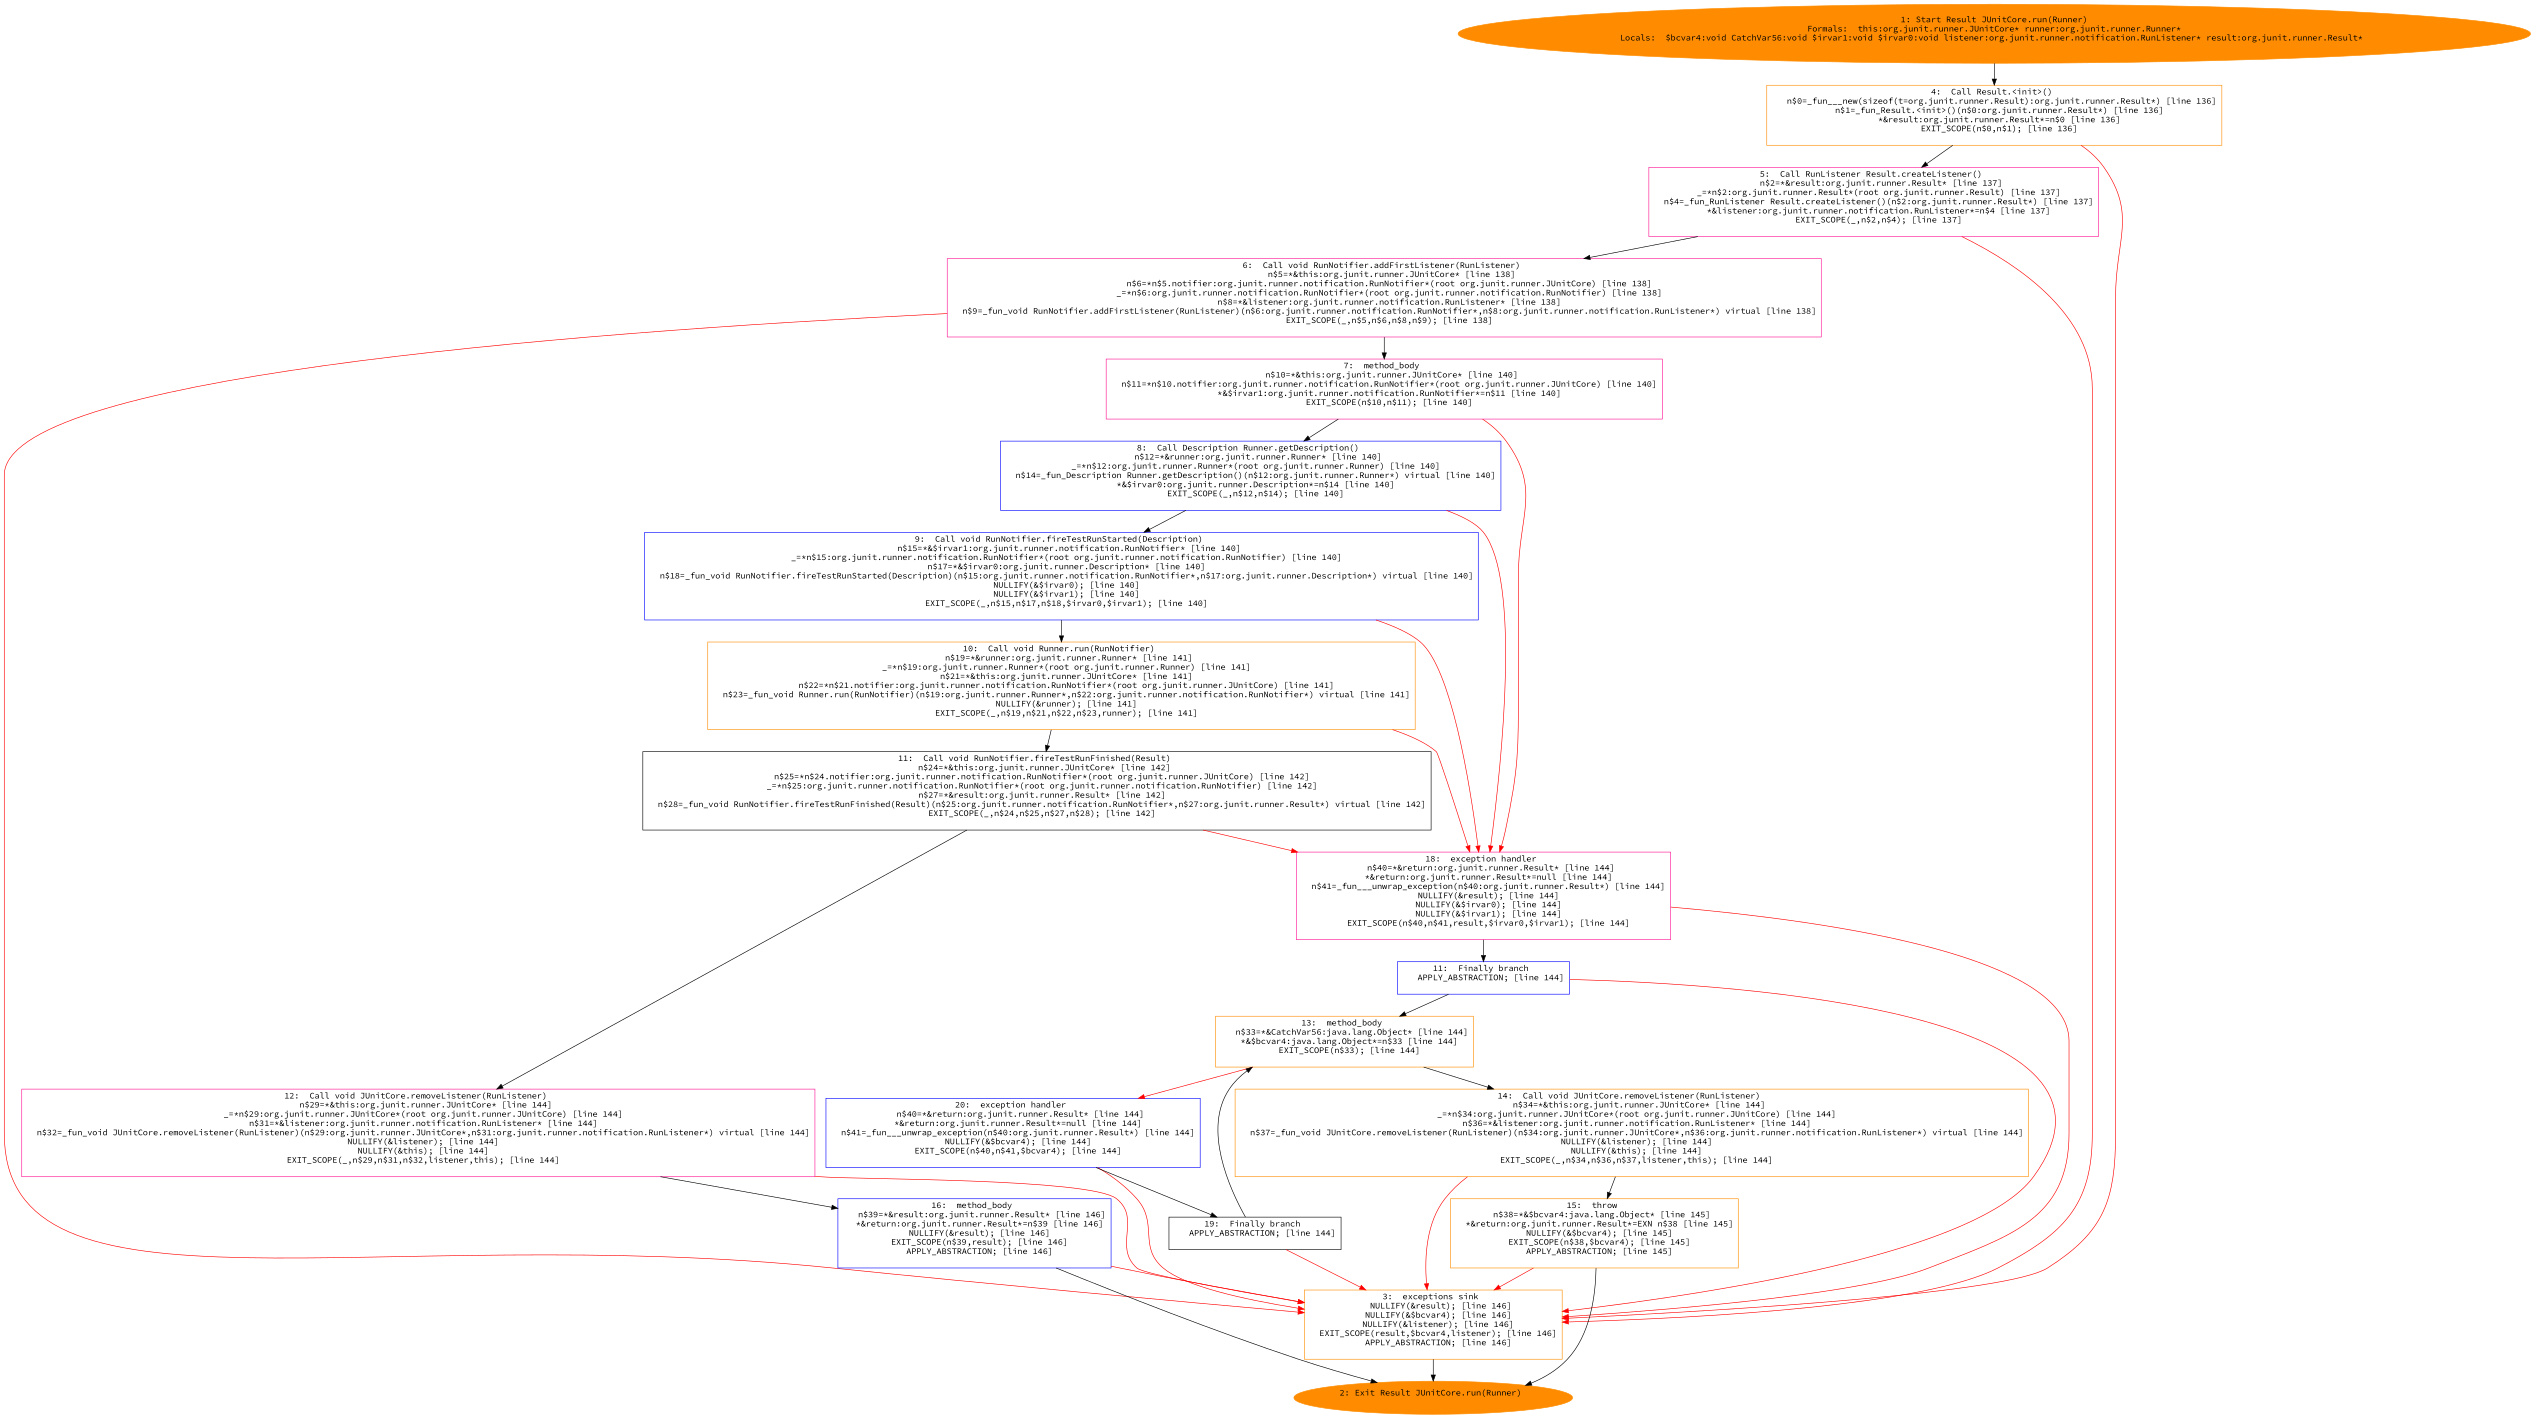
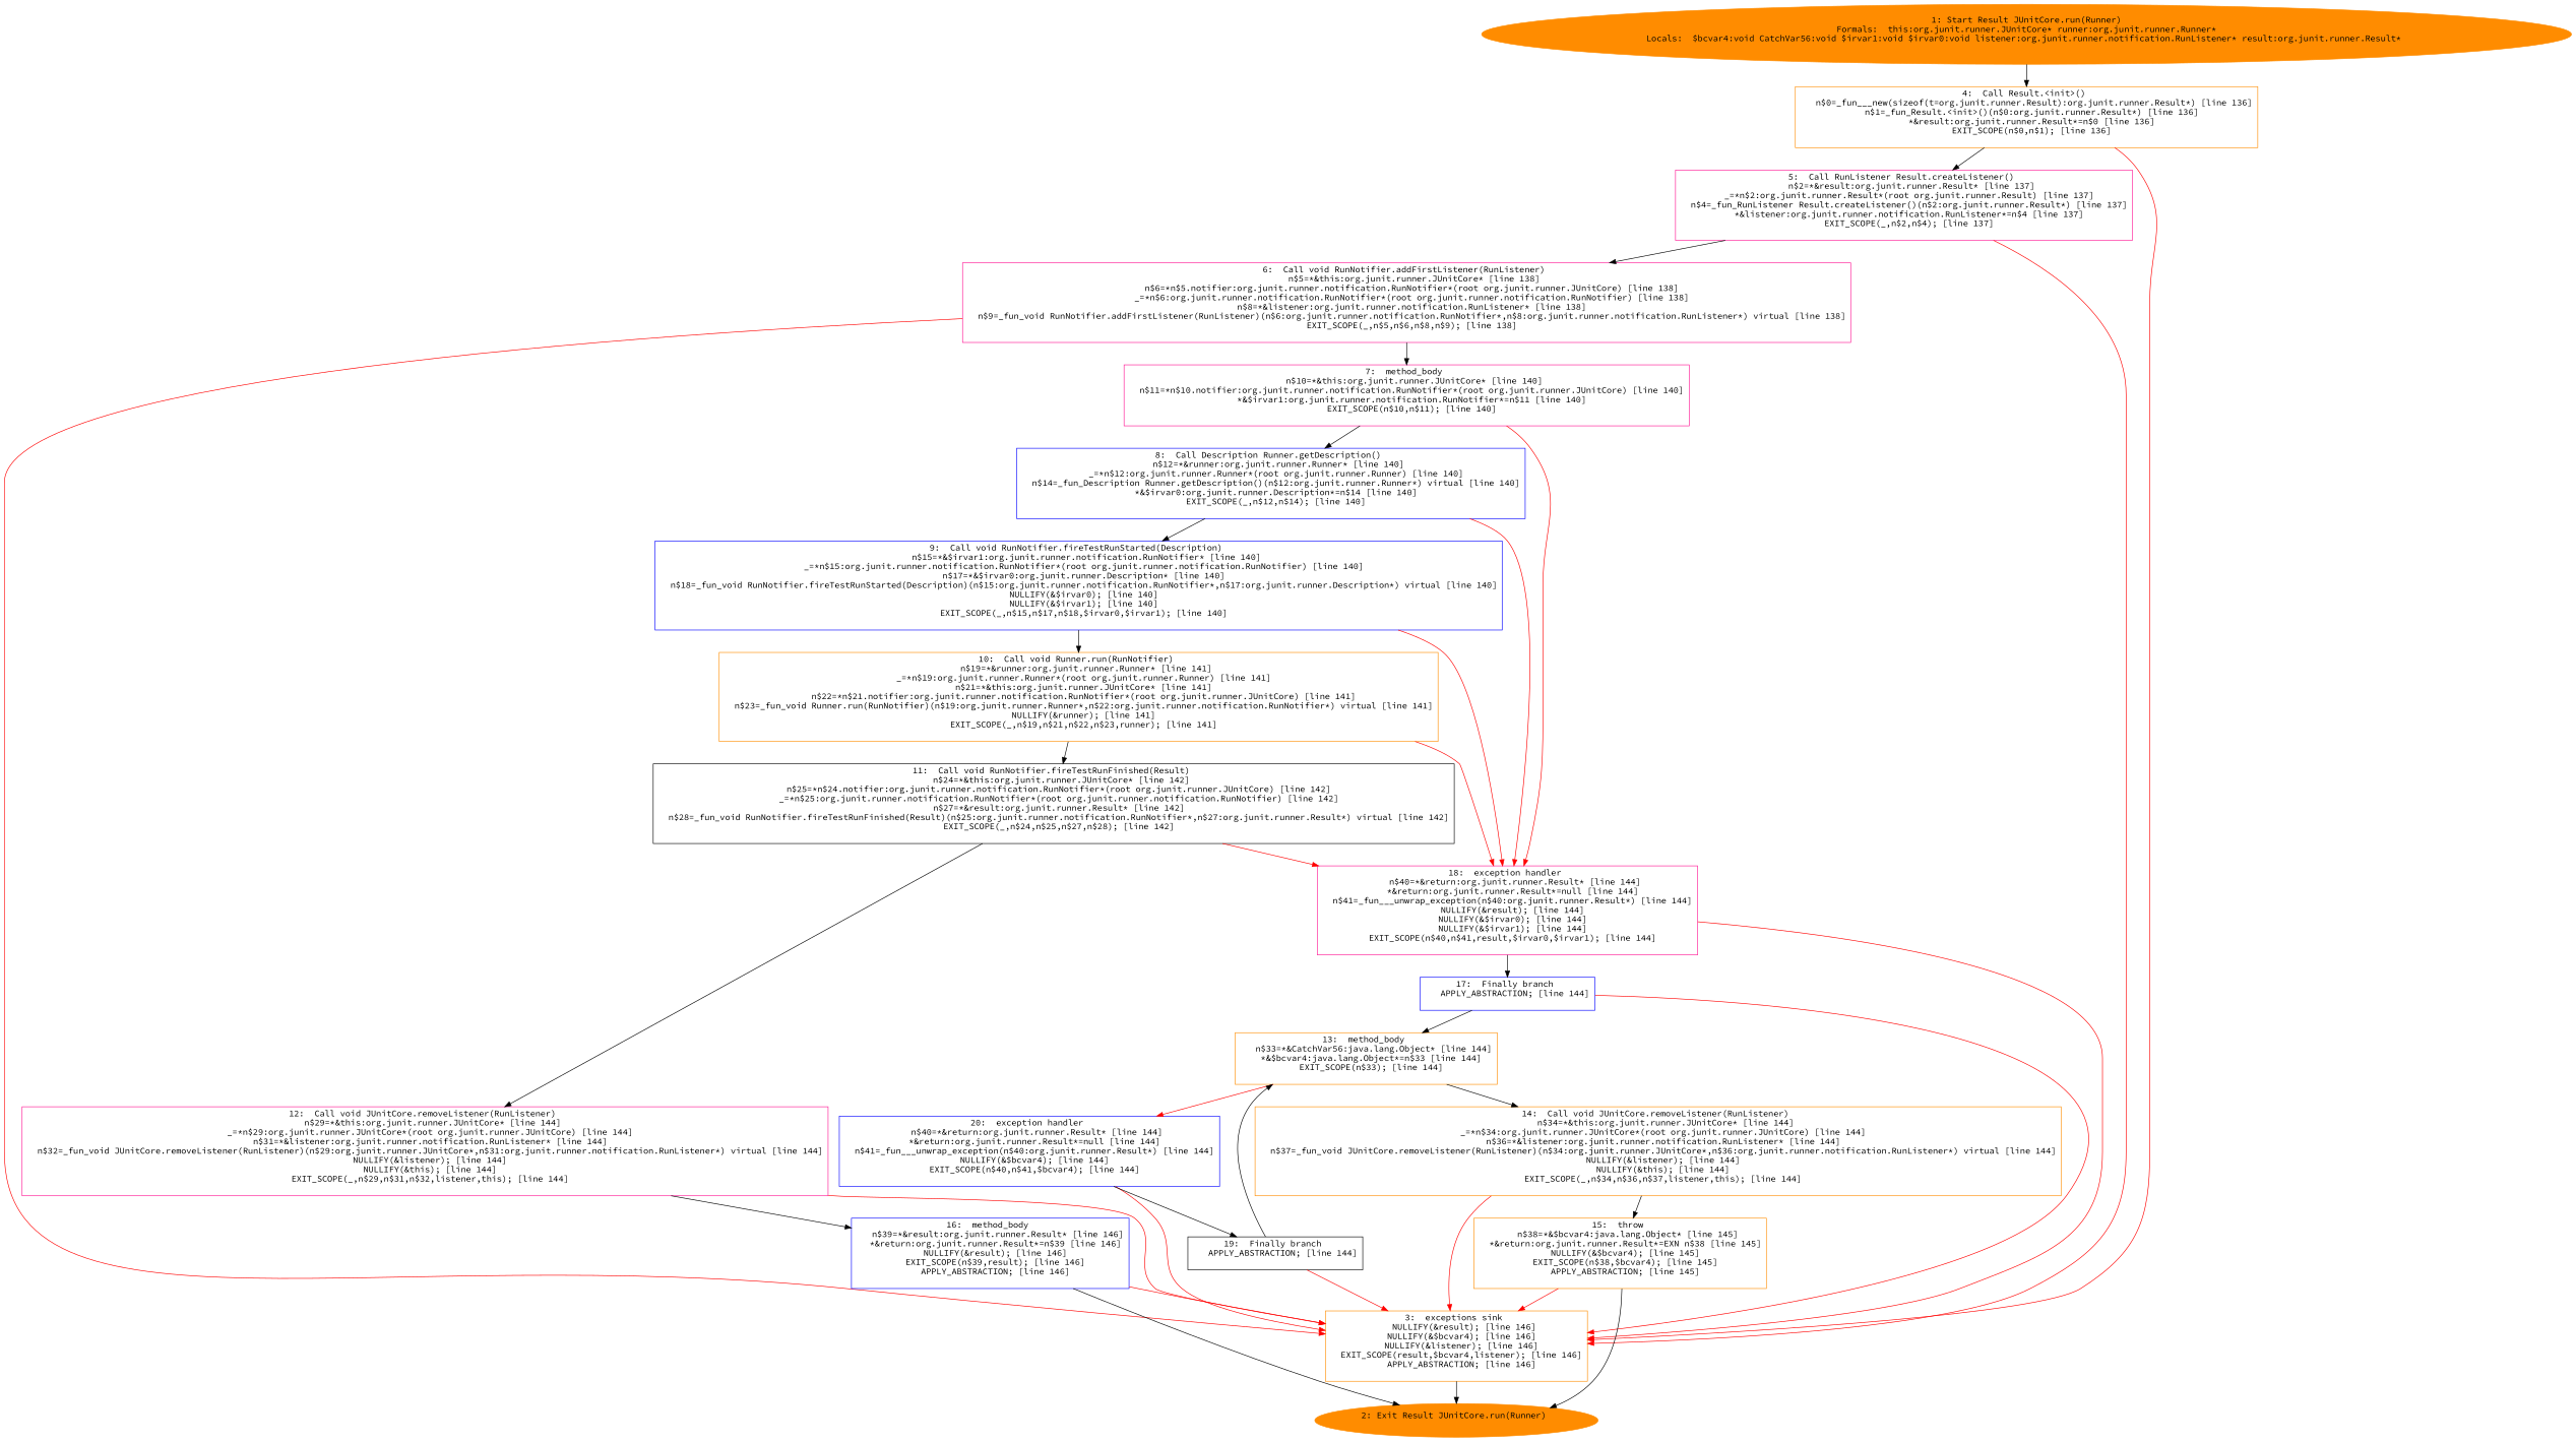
  digraph {
    fontname="Source Code Pro"
    node [color=darkorange fontname="Source Code Pro" shape=box]
    edge [fontname="Source Code Pro"]
    n1 [label="1: Start Result JUnitCore.run(Runner)\nFormals:  this:org.junit.runner.JUnitCore* runner:org.junit.runner.Runner*\nLocals:  $bcvar4:void CatchVar56:void $irvar1:void $irvar0:void listener:org.junit.runner.notification.RunListener* result:org.junit.runner.Result* \n  " style=filled shape=""]
    n2 [label="4:  Call Result.<init>() \n   n$0=_fun___new(sizeof(t=org.junit.runner.Result):org.junit.runner.Result*) [line 136]\n  n$1=_fun_Result.<init>()(n$0:org.junit.runner.Result*) [line 136]\n  *&result:org.junit.runner.Result*=n$0 [line 136]\n  EXIT_SCOPE(n$0,n$1); [line 136]\n "]
    n3 [label="3:  exceptions sink \n   NULLIFY(&result); [line 146]\n  NULLIFY(&$bcvar4); [line 146]\n  NULLIFY(&listener); [line 146]\n  EXIT_SCOPE(result,$bcvar4,listener); [line 146]\n  APPLY_ABSTRACTION; [line 146]\n "]
    n4 [label="5:  Call RunListener Result.createListener() \n   n$2=*&result:org.junit.runner.Result* [line 137]\n  _=*n$2:org.junit.runner.Result*(root org.junit.runner.Result) [line 137]\n  n$4=_fun_RunListener Result.createListener()(n$2:org.junit.runner.Result*) [line 137]\n  *&listener:org.junit.runner.notification.RunListener*=n$4 [line 137]\n  EXIT_SCOPE(_,n$2,n$4); [line 137]\n " color=deeppink]
    n5 [label="2: Exit Result JUnitCore.run(Runner) \n  " style=filled shape=""]
    n6 [label="6:  Call void RunNotifier.addFirstListener(RunListener) \n   n$5=*&this:org.junit.runner.JUnitCore* [line 138]\n  n$6=*n$5.notifier:org.junit.runner.notification.RunNotifier*(root org.junit.runner.JUnitCore) [line 138]\n  _=*n$6:org.junit.runner.notification.RunNotifier*(root org.junit.runner.notification.RunNotifier) [line 138]\n  n$8=*&listener:org.junit.runner.notification.RunListener* [line 138]\n  n$9=_fun_void RunNotifier.addFirstListener(RunListener)(n$6:org.junit.runner.notification.RunNotifier*,n$8:org.junit.runner.notification.RunListener*) virtual [line 138]\n  EXIT_SCOPE(_,n$5,n$6,n$8,n$9); [line 138]\n " color=deeppink]
    n7 [label="7:  method_body \n   n$10=*&this:org.junit.runner.JUnitCore* [line 140]\n  n$11=*n$10.notifier:org.junit.runner.notification.RunNotifier*(root org.junit.runner.JUnitCore) [line 140]\n  *&$irvar1:org.junit.runner.notification.RunNotifier*=n$11 [line 140]\n  EXIT_SCOPE(n$10,n$11); [line 140]\n " color=deeppink]
    n8 [label="8:  Call Description Runner.getDescription() \n   n$12=*&runner:org.junit.runner.Runner* [line 140]\n  _=*n$12:org.junit.runner.Runner*(root org.junit.runner.Runner) [line 140]\n  n$14=_fun_Description Runner.getDescription()(n$12:org.junit.runner.Runner*) virtual [line 140]\n  *&$irvar0:org.junit.runner.Description*=n$14 [line 140]\n  EXIT_SCOPE(_,n$12,n$14); [line 140]\n " color=blue]
    n9 [label="18:  exception handler \n   n$40=*&return:org.junit.runner.Result* [line 144]\n  *&return:org.junit.runner.Result*=null [line 144]\n  n$41=_fun___unwrap_exception(n$40:org.junit.runner.Result*) [line 144]\n  NULLIFY(&result); [line 144]\n  NULLIFY(&$irvar0); [line 144]\n  NULLIFY(&$irvar1); [line 144]\n  EXIT_SCOPE(n$40,n$41,result,$irvar0,$irvar1); [line 144]\n " color=deeppink]
    n10 [label="9:  Call void RunNotifier.fireTestRunStarted(Description) \n   n$15=*&$irvar1:org.junit.runner.notification.RunNotifier* [line 140]\n  _=*n$15:org.junit.runner.notification.RunNotifier*(root org.junit.runner.notification.RunNotifier) [line 140]\n  n$17=*&$irvar0:org.junit.runner.Description* [line 140]\n  n$18=_fun_void RunNotifier.fireTestRunStarted(Description)(n$15:org.junit.runner.notification.RunNotifier*,n$17:org.junit.runner.Description*) virtual [line 140]\n  NULLIFY(&$irvar0); [line 140]\n  NULLIFY(&$irvar1); [line 140]\n  EXIT_SCOPE(_,n$15,n$17,n$18,$irvar0,$irvar1); [line 140]\n " color=blue]
-   n11 [label="11:  Finally branch \n   APPLY_ABSTRACTION; [line 144]\n " color=blue]
+   n11 [label="17:  Finally branch \n   APPLY_ABSTRACTION; [line 144]\n " color=blue]
    n12 [label="10:  Call void Runner.run(RunNotifier) \n   n$19=*&runner:org.junit.runner.Runner* [line 141]\n  _=*n$19:org.junit.runner.Runner*(root org.junit.runner.Runner) [line 141]\n  n$21=*&this:org.junit.runner.JUnitCore* [line 141]\n  n$22=*n$21.notifier:org.junit.runner.notification.RunNotifier*(root org.junit.runner.JUnitCore) [line 141]\n  n$23=_fun_void Runner.run(RunNotifier)(n$19:org.junit.runner.Runner*,n$22:org.junit.runner.notification.RunNotifier*) virtual [line 141]\n  NULLIFY(&runner); [line 141]\n  EXIT_SCOPE(_,n$19,n$21,n$22,n$23,runner); [line 141]\n "]
    n13 [label="11:  Call void RunNotifier.fireTestRunFinished(Result) \n   n$24=*&this:org.junit.runner.JUnitCore* [line 142]\n  n$25=*n$24.notifier:org.junit.runner.notification.RunNotifier*(root org.junit.runner.JUnitCore) [line 142]\n  _=*n$25:org.junit.runner.notification.RunNotifier*(root org.junit.runner.notification.RunNotifier) [line 142]\n  n$27=*&result:org.junit.runner.Result* [line 142]\n  n$28=_fun_void RunNotifier.fireTestRunFinished(Result)(n$25:org.junit.runner.notification.RunNotifier*,n$27:org.junit.runner.Result*) virtual [line 142]\n  EXIT_SCOPE(_,n$24,n$25,n$27,n$28); [line 142]\n " color=black]
    n14 [label="12:  Call void JUnitCore.removeListener(RunListener) \n   n$29=*&this:org.junit.runner.JUnitCore* [line 144]\n  _=*n$29:org.junit.runner.JUnitCore*(root org.junit.runner.JUnitCore) [line 144]\n  n$31=*&listener:org.junit.runner.notification.RunListener* [line 144]\n  n$32=_fun_void JUnitCore.removeListener(RunListener)(n$29:org.junit.runner.JUnitCore*,n$31:org.junit.runner.notification.RunListener*) virtual [line 144]\n  NULLIFY(&listener); [line 144]\n  NULLIFY(&this); [line 144]\n  EXIT_SCOPE(_,n$29,n$31,n$32,listener,this); [line 144]\n " color=deeppink]
    n15 [label="16:  method_body \n   n$39=*&result:org.junit.runner.Result* [line 146]\n  *&return:org.junit.runner.Result*=n$39 [line 146]\n  NULLIFY(&result); [line 146]\n  EXIT_SCOPE(n$39,result); [line 146]\n  APPLY_ABSTRACTION; [line 146]\n " color=blue]
    n16 [label="13:  method_body \n   n$33=*&CatchVar56:java.lang.Object* [line 144]\n  *&$bcvar4:java.lang.Object*=n$33 [line 144]\n  EXIT_SCOPE(n$33); [line 144]\n "]
    n17 [label="14:  Call void JUnitCore.removeListener(RunListener) \n   n$34=*&this:org.junit.runner.JUnitCore* [line 144]\n  _=*n$34:org.junit.runner.JUnitCore*(root org.junit.runner.JUnitCore) [line 144]\n  n$36=*&listener:org.junit.runner.notification.RunListener* [line 144]\n  n$37=_fun_void JUnitCore.removeListener(RunListener)(n$34:org.junit.runner.JUnitCore*,n$36:org.junit.runner.notification.RunListener*) virtual [line 144]\n  NULLIFY(&listener); [line 144]\n  NULLIFY(&this); [line 144]\n  EXIT_SCOPE(_,n$34,n$36,n$37,listener,this); [line 144]\n "]
    n18 [label="20:  exception handler \n   n$40=*&return:org.junit.runner.Result* [line 144]\n  *&return:org.junit.runner.Result*=null [line 144]\n  n$41=_fun___unwrap_exception(n$40:org.junit.runner.Result*) [line 144]\n  NULLIFY(&$bcvar4); [line 144]\n  EXIT_SCOPE(n$40,n$41,$bcvar4); [line 144]\n " color=blue]
    n19 [label="15:  throw \n   n$38=*&$bcvar4:java.lang.Object* [line 145]\n  *&return:org.junit.runner.Result*=EXN n$38 [line 145]\n  NULLIFY(&$bcvar4); [line 145]\n  EXIT_SCOPE(n$38,$bcvar4); [line 145]\n  APPLY_ABSTRACTION; [line 145]\n "]
    n20 [label="19:  Finally branch \n   APPLY_ABSTRACTION; [line 144]\n " color=black]
    n1 -> n2
    n2 -> n3 [color=red]
    n2 -> n4
    n3 -> n5
    n4 -> n3 [color=red]
    n4 -> n6
    n6 -> n3 [color=red]
    n6 -> n7
    n7 -> n8
    n7 -> n9 [color=red]
    n8 -> n9 [color=red]
    n8 -> n10
    n9 -> n3 [color=red]
    n9 -> n11
    n10 -> n9 [color=red]
    n10 -> n12
    n11 -> n3 [color=red]
    n11 -> n16
    n12 -> n9 [color=red]
    n12 -> n13
    n13 -> n9 [color=red]
    n13 -> n14
    n14 -> n3 [color=red]
    n14 -> n15
    n15 -> n3 [color=red]
    n15 -> n5
    n16 -> n17
    n16 -> n18 [color=red]
    n17 -> n3 [color=red]
    n17 -> n19
    n18 -> n3 [color=red]
    n18 -> n20
    n19 -> n3 [color=red]
    n19 -> n5
    n20 -> n3 [color=red]
    n20 -> n16
  }
